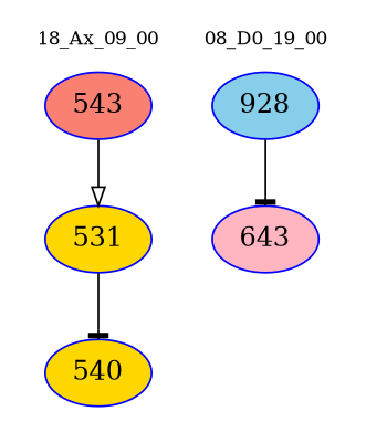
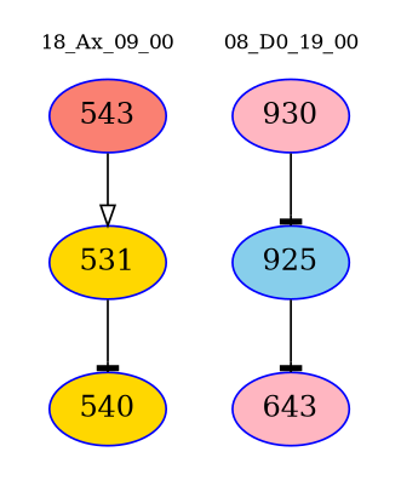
  digraph {
    fontname="DejaVu Serif"
    node [color=blue fillcolor=gold fontname="DejaVu Serif" style=filled]
    edge [arrowhead=tee color=black fontname="DejaVu Serif"]
    n1 [fillcolor=salmon label=543]
    n2 [label=531]
    n3 [label=540]
-   n5 [fillcolor=skyblue label=928]
+   n4 [fillcolor=lightpink label=930]
+   n5 [fillcolor=skyblue label=925]
    n6 [fillcolor=lightpink label=643]
    subgraph cluster_1 {
      color=white
      fontsize=10
      label="18_Ax_09_00"
      n1
      n2
      n3
    }
    subgraph cluster_2 {
      color=white
      fontsize=10
      label="08_D0_19_00"
+     n4
      n5
      n6
    }
    n1 -> n2 [arrowhead=onormal]
    n2 -> n3
+   n4 -> n5
    n5 -> n6
  }
